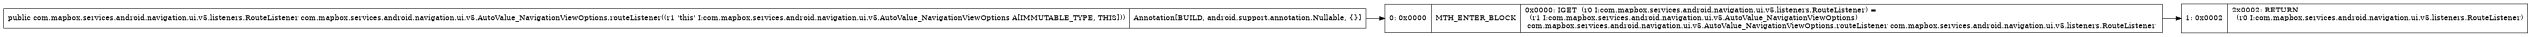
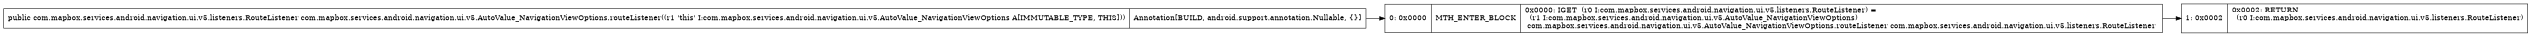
  digraph {
    rankdir=LR
    node [shape=record]
    n1 [label="{0\:\ 0x0000|MTH_ENTER_BLOCK\l|0x0000: IGET  (r0 I:com.mapbox.services.android.navigation.ui.v5.listeners.RouteListener) = \l  (r1 I:com.mapbox.services.android.navigation.ui.v5.AutoValue_NavigationViewOptions)\l com.mapbox.services.android.navigation.ui.v5.AutoValue_NavigationViewOptions.routeListener com.mapbox.services.android.navigation.ui.v5.listeners.RouteListener \l}"]
-   n2 [label="{1\:\ 0x0002|2x0002: RETURN  \l  (r0 I:com.mapbox.services.android.navigation.ui.v5.listeners.RouteListener)\l \l}"]
+   n2 [label="{1\:\ 0x0002|0x0002: RETURN  \l  (r0 I:com.mapbox.services.android.navigation.ui.v5.listeners.RouteListener)\l \l}"]
    n3 [label="{public com.mapbox.services.android.navigation.ui.v5.listeners.RouteListener com.mapbox.services.android.navigation.ui.v5.AutoValue_NavigationViewOptions.routeListener((r1 'this' I:com.mapbox.services.android.navigation.ui.v5.AutoValue_NavigationViewOptions A[IMMUTABLE_TYPE, THIS]))  | Annotation[BUILD, android.support.annotation.Nullable, \{\}]\l}"]
    n1 -> n2
    n3 -> n1
  }
